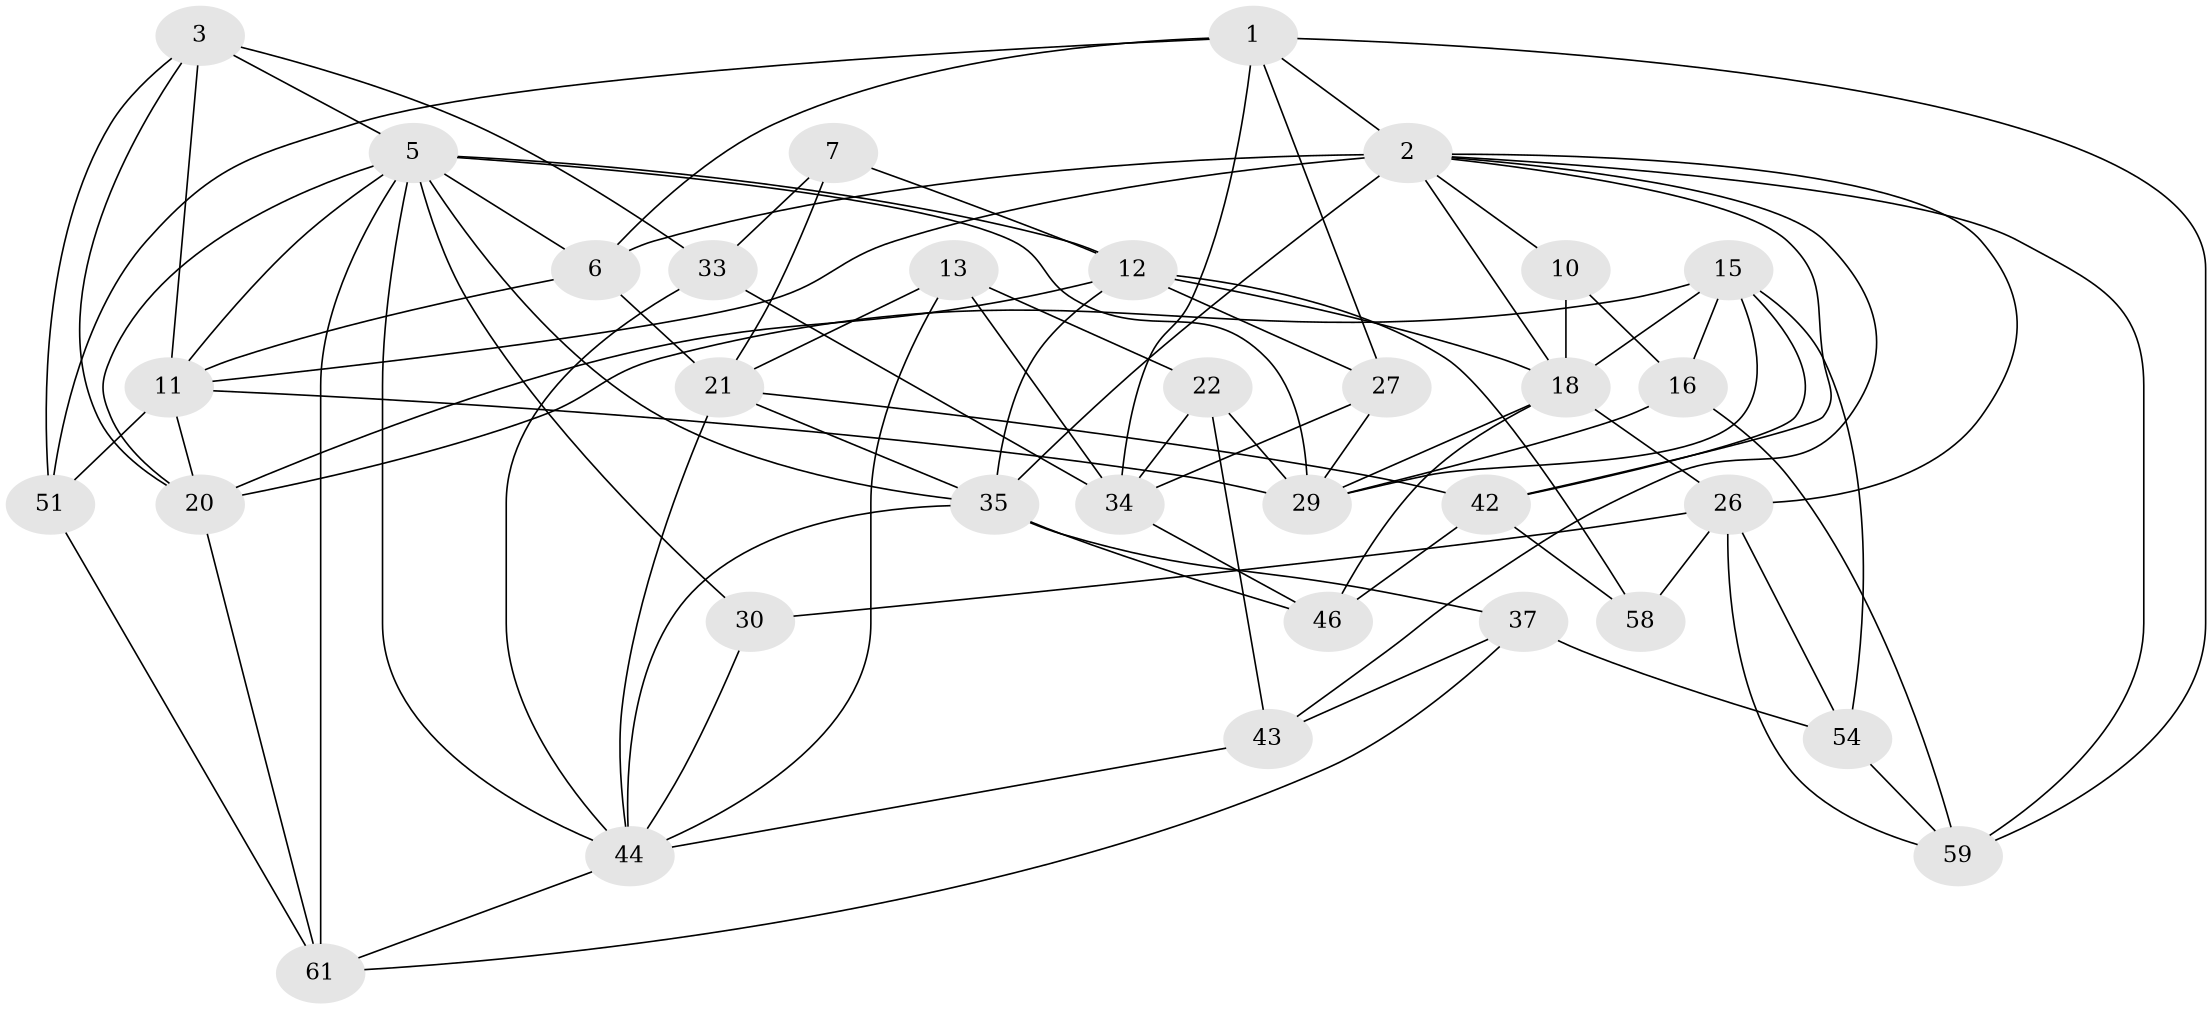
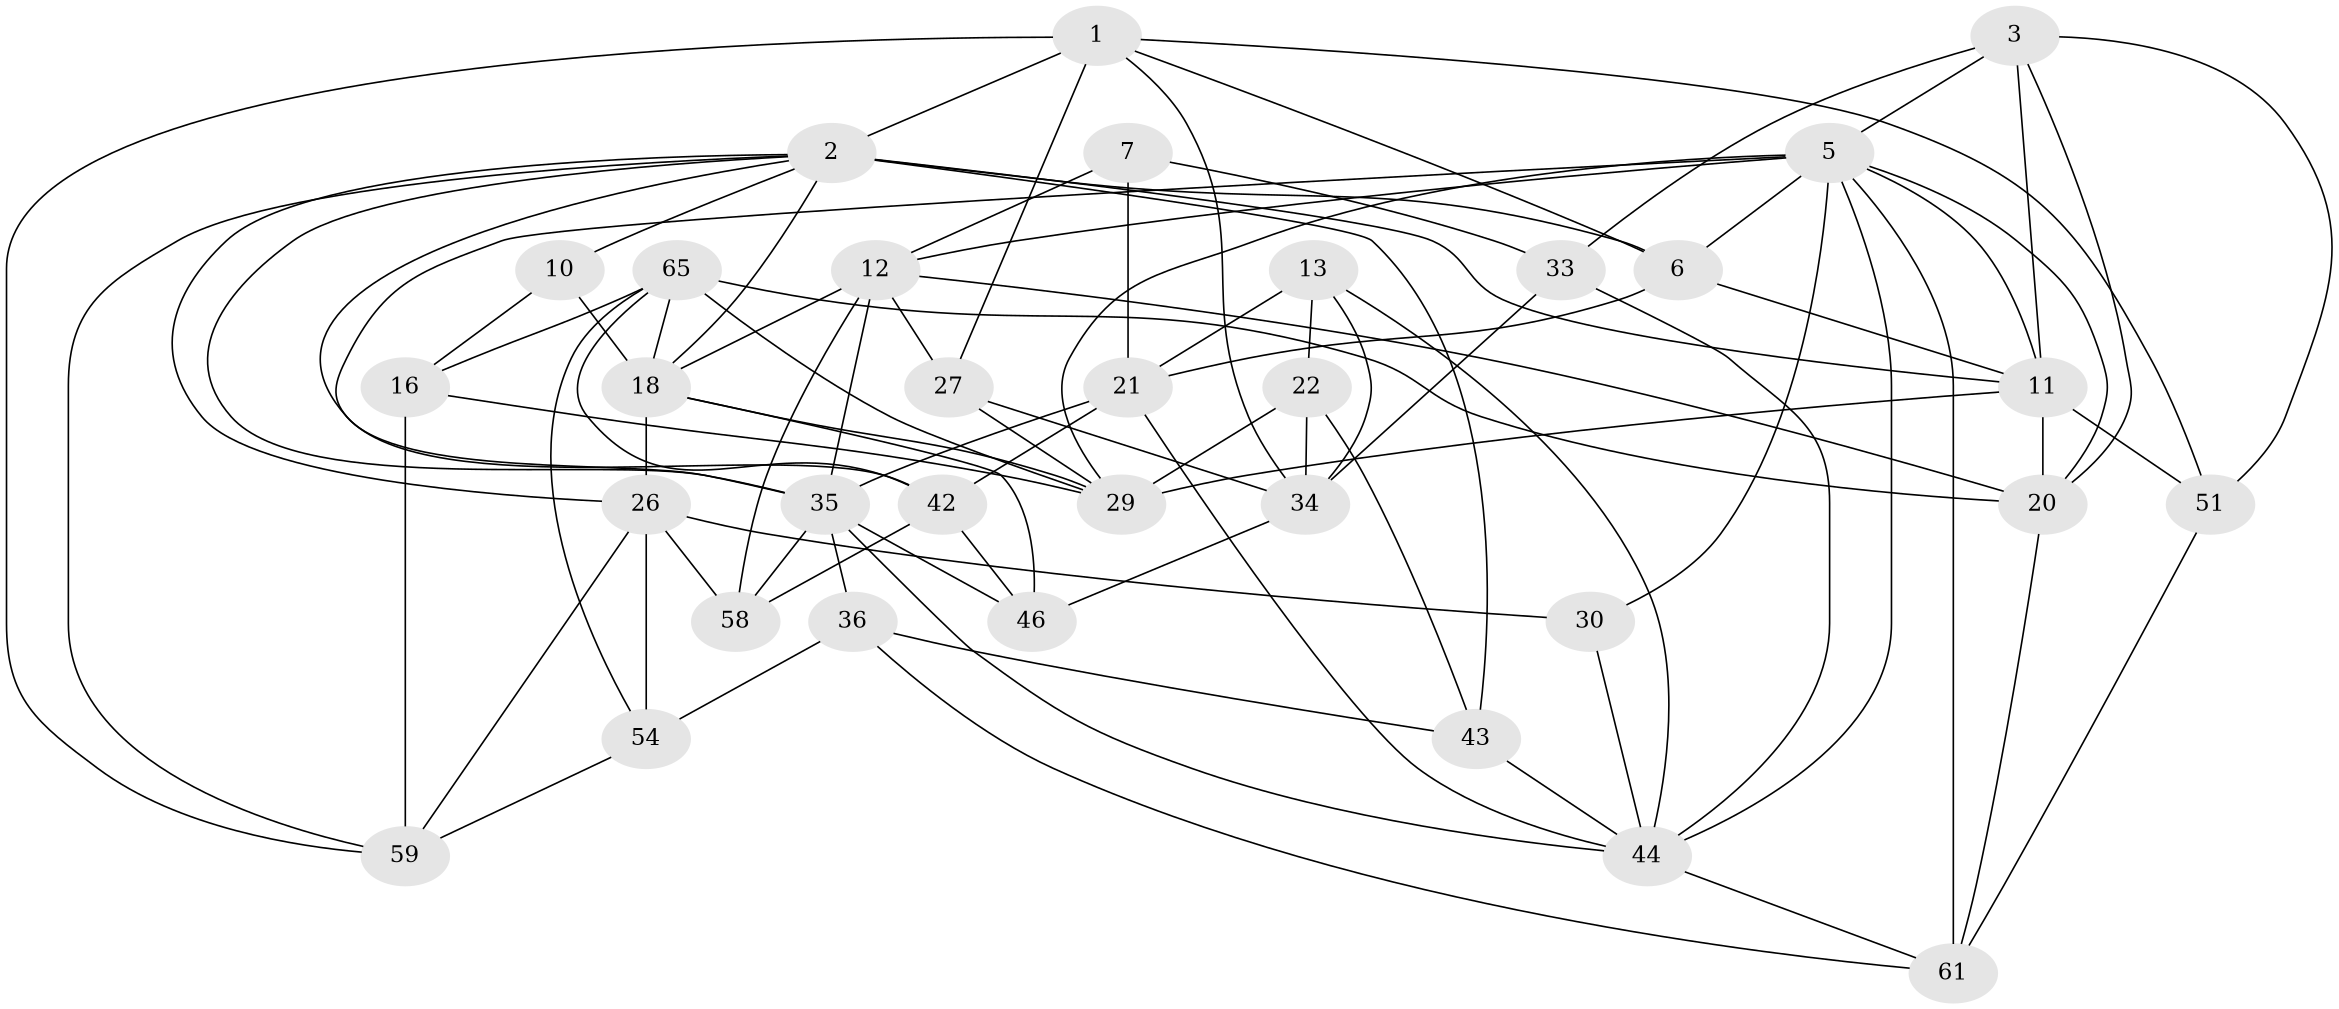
  graph {
    node [color=gray90 style=filled]
    1 [super="+23"]
    2 [super="+7+8+36"]
    6 [super="+9"]
    27
    34 [super="+62"]
    51 [super="+52"]
    59
    10
    11 [super="+25"]
    18 [super="+24+40+60"]
    26 [super="+38"]
    35 [super="+57+49"]
    42 [super="+63"]
    43
    21 [super="+39"]
    29 [super="+66+56"]
    46
    61
    16
    20 [super="+28"]
    30
    58
    54
    44 [super="+47+48"]
-   37
+   37 [label=36]
    3 [super="+19"]
    5 [super="+31+53"]
    33 [super="+45"]
    12 [super="+41+55"]
    n30 [label=7]
    13
    22
-   15 [super="+64"]
+   15 [super="+64" label=65]
    1 -- 2
    1 -- 6
    1 -- 27
    1 -- 34
    1 -- 51
    1 -- 59
    2 -- 6 [weight=3]
    2 -- 59
    2 -- 10
    2 -- 11
    2 -- 18
    2 -- 26
    2 -- 35
    2 -- 42
    2 -- 43
    6 -- 11 [weight=2]
    6 -- 21
    27 -- 34
    27 -- 29
    34 -- 46
    51 -- 61
    10 -- 18 [weight=2]
    10 -- 16
    11 -- 51
    11 -- 29
    11 -- 20
    18 -- 26
    18 -- 29 [weight=2]
    18 -- 46
    26 -- 59
    26 -- 30
    26 -- 58
    26 -- 54
    35 -- 46
+   35 -- 58
    35 -- 44
    35 -- 37
    42 -- 46
    42 -- 58
    43 -- 44
    21 -- 35
    21 -- 42
    21 -- 44
    16 -- 59
    16 -- 29
    20 -- 61
    30 -- 44
    54 -- 59
    44 -- 61
    37 -- 43
    37 -- 61
    37 -- 54
    3 -- 51
    3 -- 11
    3 -- 20
    3 -- 5 [weight=2]
    3 -- 33
    5 -- 6
    5 -- 11
    5 -- 35
    5 -- 29
    5 -- 61
    5 -- 20
    5 -- 30 [weight=2]
    5 -- 44
    5 -- 12
    33 -- 34
    33 -- 44
    12 -- 27
    12 -- 18 [weight=2]
    12 -- 35
    12 -- 20
    12 -- 58
    n30 -- 21
    n30 -- 33 [weight=2]
    n30 -- 12
    13 -- 34
    13 -- 21
    13 -- 44
    13 -- 22
    22 -- 34
    22 -- 43
    22 -- 29
    15 -- 18
    15 -- 42
    15 -- 29
    15 -- 16
    15 -- 20
    15 -- 54
  }
